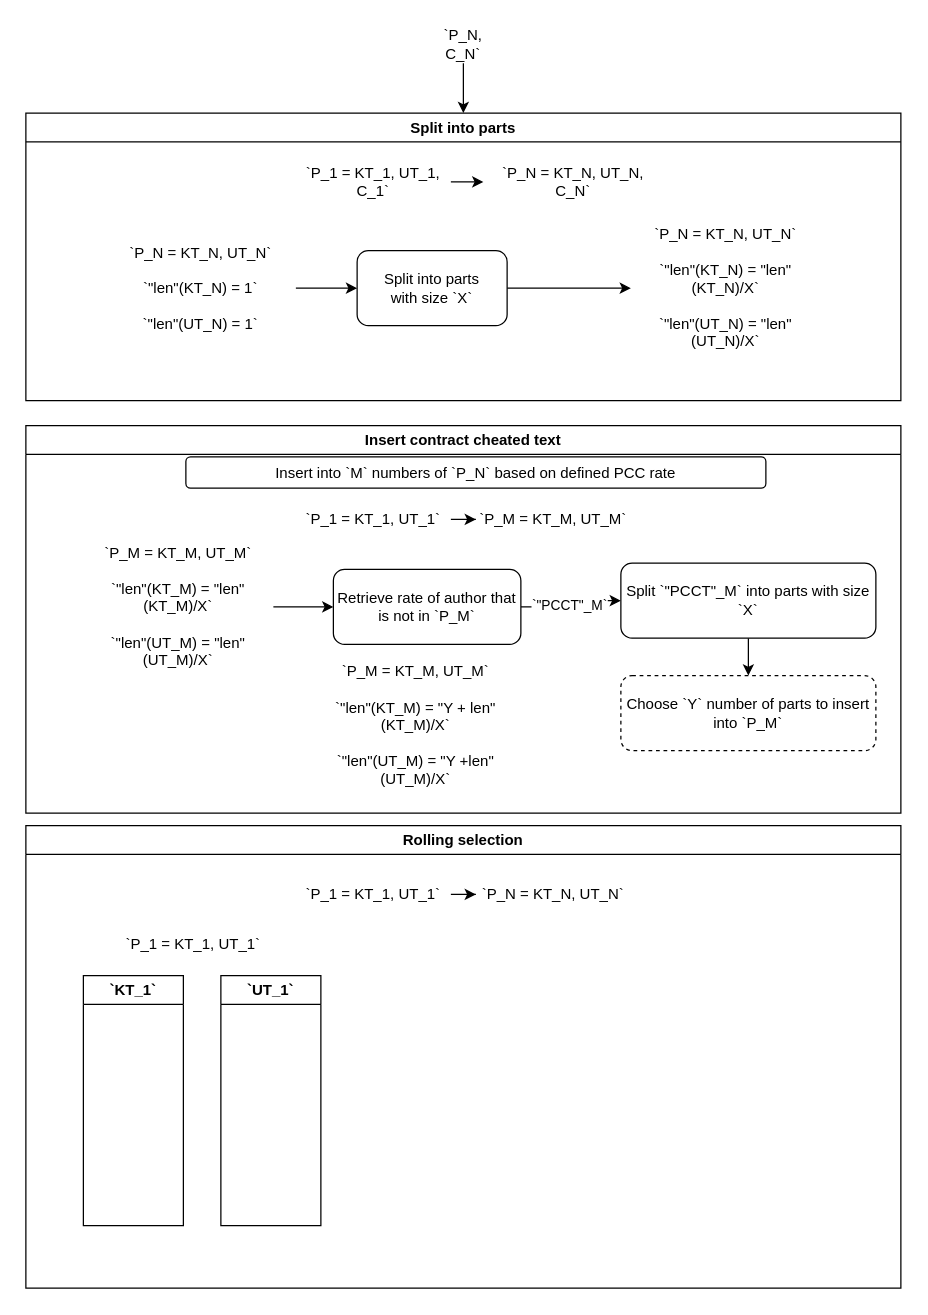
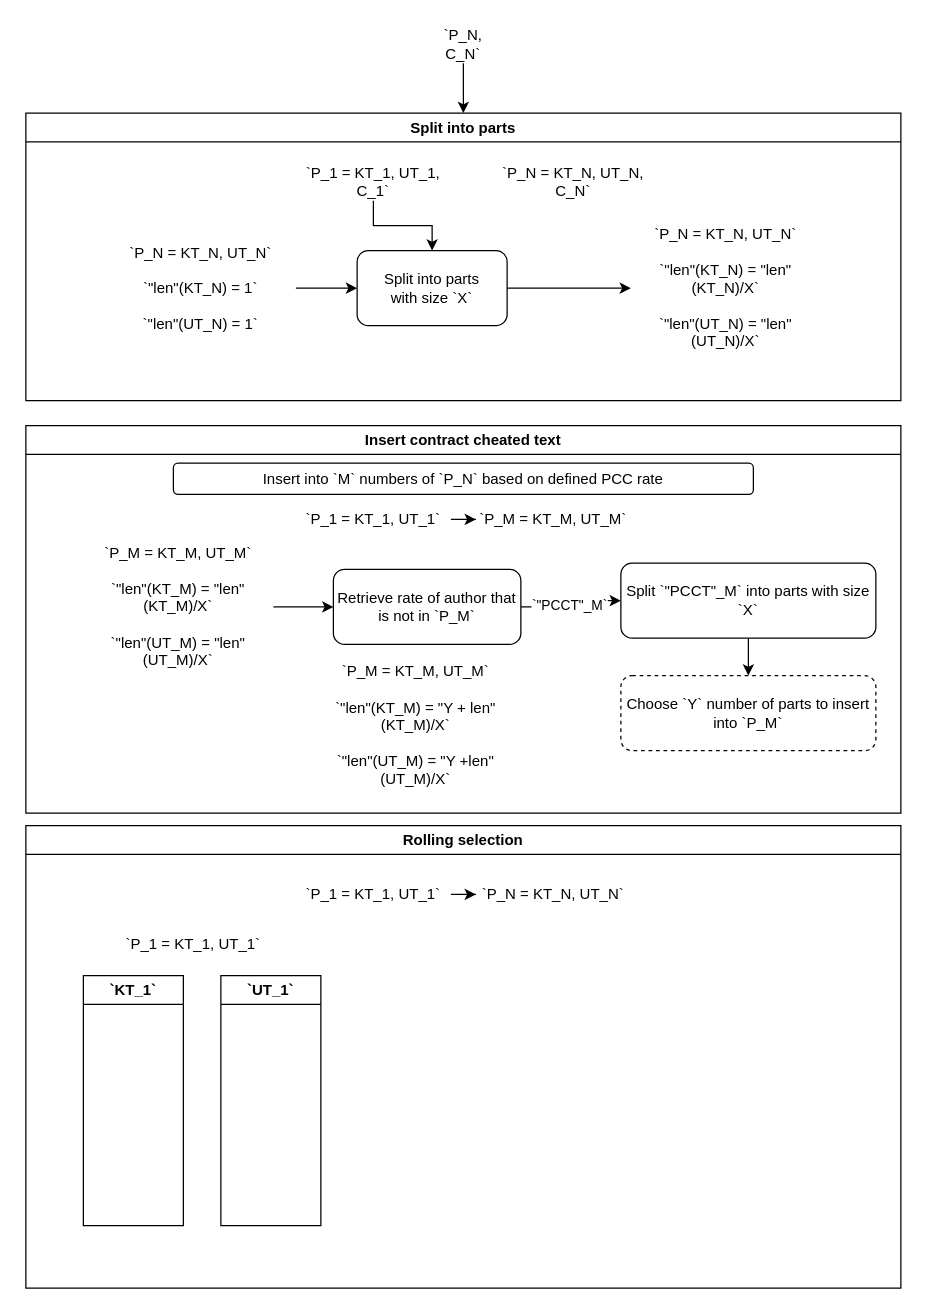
  <mxCell id="0" />
  <mxCell id="1" parent="0" />
  <mxCell id="2" value="Split into parts" style="swimlane;whiteSpace=wrap;html=1;" vertex="1" parent="1"><mxGeometry x="20" y="90" width="700" height="230" as="geometry"><mxRectangle x="64" y="120" width="130" height="30" as="alternateBounds" /></mxGeometry></mxCell>
  <mxCell id="3" style="edgeStyle=orthogonalEdgeStyle;rounded=0;orthogonalLoop=1;jettySize=auto;html=1;" edge="1" parent="2" source="4" target="5"><mxGeometry relative="1" as="geometry" /></mxCell>
  <mxCell id="4" value="&lt;div&gt;Split into parts&lt;/div&gt;&lt;div&gt;with size `X`&lt;br&gt;&lt;/div&gt;" style="rounded=1;whiteSpace=wrap;html=1;" vertex="1" parent="2"><mxGeometry x="265" y="110" width="120" height="60" as="geometry" /></mxCell>
  <mxCell id="5" value="&lt;div&gt;`P_N = KT_N, UT_N`&lt;/div&gt;&lt;div&gt;&lt;br&gt;&lt;/div&gt;&lt;div&gt;`&quot;len&quot;(KT_N) = &quot;len&quot;(KT_N)/X`&lt;/div&gt;&lt;div&gt;&lt;br&gt;&lt;/div&gt;&lt;div&gt;`&quot;len&quot;(UT_N) = &quot;len&quot;(UT_N)/X`&lt;br&gt;&lt;/div&gt;" style="text;html=1;align=center;verticalAlign=middle;whiteSpace=wrap;rounded=0;" vertex="1" parent="2"><mxGeometry x="484" y="80" width="152" height="120" as="geometry" /></mxCell>
  <mxCell id="6" style="edgeStyle=orthogonalEdgeStyle;rounded=0;orthogonalLoop=1;jettySize=auto;html=1;entryX=0;entryY=0.5;entryDx=0;entryDy=0;" edge="1" parent="2" source="7" target="4"><mxGeometry relative="1" as="geometry" /></mxCell>
  <mxCell id="7" value="&lt;div&gt;`P_N = KT_N, UT_N`&lt;/div&gt;&lt;div&gt;&lt;br&gt;&lt;/div&gt;&lt;div&gt;`&quot;len&quot;(KT_N) = 1`&lt;/div&gt;&lt;div&gt;&lt;br&gt;&lt;/div&gt;&lt;div&gt;`&quot;len&quot;(UT_N) = 1`&lt;br&gt;&lt;/div&gt;" style="text;html=1;align=center;verticalAlign=middle;whiteSpace=wrap;rounded=0;" vertex="1" parent="2"><mxGeometry x="64" y="95" width="152" height="90" as="geometry" /></mxCell>
  <mxCell id="8" value="" style="group" vertex="1" connectable="0" parent="2"><mxGeometry x="216" y="40" width="284" height="30" as="geometry" /></mxCell>
  <mxCell id="9" value="`P_N = KT_N, UT_N, C_N`" style="text;html=1;align=center;verticalAlign=middle;whiteSpace=wrap;rounded=0;" vertex="1" parent="8"><mxGeometry x="150" width="144" height="30" as="geometry" /></mxCell>
  <mxCell id="10" value="`P_1 = KT_1, UT_1, C_1`" style="text;html=1;align=center;verticalAlign=middle;whiteSpace=wrap;rounded=0;" vertex="1" parent="8"><mxGeometry width="124" height="30" as="geometry" /></mxCell>
- <mxCell id="11" style="edgeStyle=orthogonalEdgeStyle;rounded=0;orthogonalLoop=1;jettySize=auto;html=1;" edge="1" parent="8" source="10" target="9"><mxGeometry relative="1" as="geometry" /></mxCell>
+ <mxCell id="11" style="edgeStyle=orthogonalEdgeStyle;rounded=0;orthogonalLoop=1;jettySize=auto;html=1;" edge="1" parent="8" source="10" target="4"><mxGeometry relative="1" as="geometry" /></mxCell>
  <mxCell id="12" style="edgeStyle=orthogonalEdgeStyle;rounded=0;orthogonalLoop=1;jettySize=auto;html=1;" edge="1" parent="1" source="13" target="2"><mxGeometry relative="1" as="geometry" /></mxCell>
  <mxCell id="13" value="`P_N, C_N`" style="text;html=1;align=center;verticalAlign=middle;whiteSpace=wrap;rounded=0;" vertex="1" parent="1"><mxGeometry x="340" y="20" width="60" height="30" as="geometry" /></mxCell>
  <mxCell id="14" value="Rolling selection" style="swimlane;whiteSpace=wrap;html=1;" vertex="1" parent="1"><mxGeometry x="20" y="660" width="700" height="370" as="geometry"><mxRectangle x="64" y="120" width="130" height="30" as="alternateBounds" /></mxGeometry></mxCell>
  <mxCell id="15" value="" style="group" vertex="1" connectable="0" parent="14"><mxGeometry x="216" y="40" width="268" height="30" as="geometry" /></mxCell>
  <mxCell id="16" value="`P_N = KT_N, UT_N`" style="text;html=1;align=center;verticalAlign=middle;whiteSpace=wrap;rounded=0;" vertex="1" parent="15"><mxGeometry x="144" width="124" height="30" as="geometry" /></mxCell>
  <mxCell id="17" value="`P_1 = KT_1, UT_1`" style="text;html=1;align=center;verticalAlign=middle;whiteSpace=wrap;rounded=0;" vertex="1" parent="15"><mxGeometry width="124" height="30" as="geometry" /></mxCell>
  <mxCell id="18" style="edgeStyle=orthogonalEdgeStyle;rounded=0;orthogonalLoop=1;jettySize=auto;html=1;" edge="1" parent="15" source="17" target="16"><mxGeometry relative="1" as="geometry" /></mxCell>
  <mxCell id="19" value="`P_1 = KT_1, UT_1`" style="text;html=1;align=center;verticalAlign=middle;whiteSpace=wrap;rounded=0;" vertex="1" parent="14"><mxGeometry x="76" y="80" width="116" height="30" as="geometry" /></mxCell>
  <mxCell id="20" value="`KT_1`" style="swimlane;whiteSpace=wrap;html=1;" vertex="1" parent="14"><mxGeometry x="46" y="120" width="80" height="200" as="geometry" /></mxCell>
  <mxCell id="21" value="`UT_1`" style="swimlane;whiteSpace=wrap;html=1;" vertex="1" parent="14"><mxGeometry x="156" y="120" width="80" height="200" as="geometry" /></mxCell>
  <mxCell id="22" value="Insert contract cheated text" style="swimlane;whiteSpace=wrap;html=1;" vertex="1" parent="1"><mxGeometry x="20" y="340" width="700" height="310" as="geometry"><mxRectangle x="64" y="120" width="130" height="30" as="alternateBounds" /></mxGeometry></mxCell>
  <mxCell id="23" style="edgeStyle=orthogonalEdgeStyle;rounded=0;orthogonalLoop=1;jettySize=auto;html=1;" edge="1" parent="22" source="25" target="33"><mxGeometry relative="1" as="geometry" /></mxCell>
  <mxCell id="24" value="&lt;div&gt;`&quot;PCCT&quot;_M`&lt;/div&gt;" style="edgeLabel;html=1;align=center;verticalAlign=middle;resizable=0;points=[];" vertex="1" connectable="0" parent="23"><mxGeometry x="-0.1" y="2" relative="1" as="geometry"><mxPoint as="offset" /></mxGeometry></mxCell>
  <mxCell id="25" value="Retrieve rate of author that is not in `P_M`" style="rounded=1;whiteSpace=wrap;html=1;" vertex="1" parent="22"><mxGeometry x="246" y="115" width="150" height="60" as="geometry" /></mxCell>
  <mxCell id="26" style="edgeStyle=orthogonalEdgeStyle;rounded=0;orthogonalLoop=1;jettySize=auto;html=1;entryX=0;entryY=0.5;entryDx=0;entryDy=0;" edge="1" parent="22" source="27" target="25"><mxGeometry relative="1" as="geometry" /></mxCell>
  <mxCell id="27" value="&lt;div&gt;`P_M = KT_M, UT_M`&lt;/div&gt;&lt;div&gt;&lt;br&gt;&lt;/div&gt;&lt;div&gt;`&quot;len&quot;(KT_M) = &quot;len&quot;(KT_M)/X`&lt;/div&gt;&lt;div&gt;&lt;br&gt;&lt;/div&gt;&lt;div&gt;`&quot;len&quot;(UT_M) = &quot;len&quot;(UT_M)/X`&lt;br&gt;&lt;/div&gt;" style="text;html=1;align=center;verticalAlign=middle;whiteSpace=wrap;rounded=0;" vertex="1" parent="22"><mxGeometry x="46" y="85" width="152" height="120" as="geometry" /></mxCell>
  <mxCell id="28" value="" style="group" vertex="1" connectable="0" parent="22"><mxGeometry x="216" y="60" width="345" height="30" as="geometry" /></mxCell>
  <mxCell id="29" value="`P_M = KT_M, UT_M`" style="text;html=1;align=center;verticalAlign=middle;whiteSpace=wrap;rounded=0;" vertex="1" parent="28"><mxGeometry x="144" width="124" height="30" as="geometry" /></mxCell>
  <mxCell id="30" value="`P_1 = KT_1, UT_1`" style="text;html=1;align=center;verticalAlign=middle;whiteSpace=wrap;rounded=0;" vertex="1" parent="28"><mxGeometry width="124" height="30" as="geometry" /></mxCell>
  <mxCell id="31" style="edgeStyle=orthogonalEdgeStyle;rounded=0;orthogonalLoop=1;jettySize=auto;html=1;" edge="1" parent="28" source="30" target="29"><mxGeometry relative="1" as="geometry" /></mxCell>
  <mxCell id="32" style="edgeStyle=orthogonalEdgeStyle;rounded=0;orthogonalLoop=1;jettySize=auto;html=1;" edge="1" parent="22" source="33" target="35"><mxGeometry relative="1" as="geometry" /></mxCell>
  <mxCell id="33" value="Split `&quot;PCCT&quot;_M` into parts with size `X`" style="rounded=1;whiteSpace=wrap;html=1;" vertex="1" parent="22"><mxGeometry x="476" y="110" width="204" height="60" as="geometry" /></mxCell>
- <mxCell id="34" value="Insert into `M` numbers of `P_N` based on defined PCC rate" style="rounded=1;whiteSpace=wrap;html=1;" vertex="1" parent="22"><mxGeometry x="128" y="25" width="464" height="25" as="geometry" /></mxCell>
+ <mxCell id="34" value="Insert into `M` numbers of `P_N` based on defined PCC rate" style="rounded=1;whiteSpace=wrap;html=1;" vertex="1" parent="22"><mxGeometry x="118" y="30" width="464" height="25" as="geometry" /></mxCell>
  <mxCell id="35" value="Choose `Y` number of parts to insert into `P_M`" style="rounded=1;whiteSpace=wrap;html=1;dashed=1;" vertex="1" parent="22"><mxGeometry x="476" y="200" width="204" height="60" as="geometry" /></mxCell>
  <mxCell id="36" value="&lt;div&gt;`P_M = KT_M, UT_M`&lt;/div&gt;&lt;div&gt;&lt;br&gt;&lt;/div&gt;&lt;div&gt;`&quot;len&quot;(KT_M) = &quot;Y + len&quot;(KT_M)/X`&lt;/div&gt;&lt;div&gt;&lt;br&gt;&lt;/div&gt;&lt;div&gt;`&quot;len&quot;(UT_M) = &quot;Y +len&quot;(UT_M)/X`&lt;br&gt;&lt;/div&gt;" style="text;html=1;align=center;verticalAlign=middle;whiteSpace=wrap;rounded=0;" vertex="1" parent="22"><mxGeometry x="236" y="180" width="152" height="120" as="geometry" /></mxCell>
